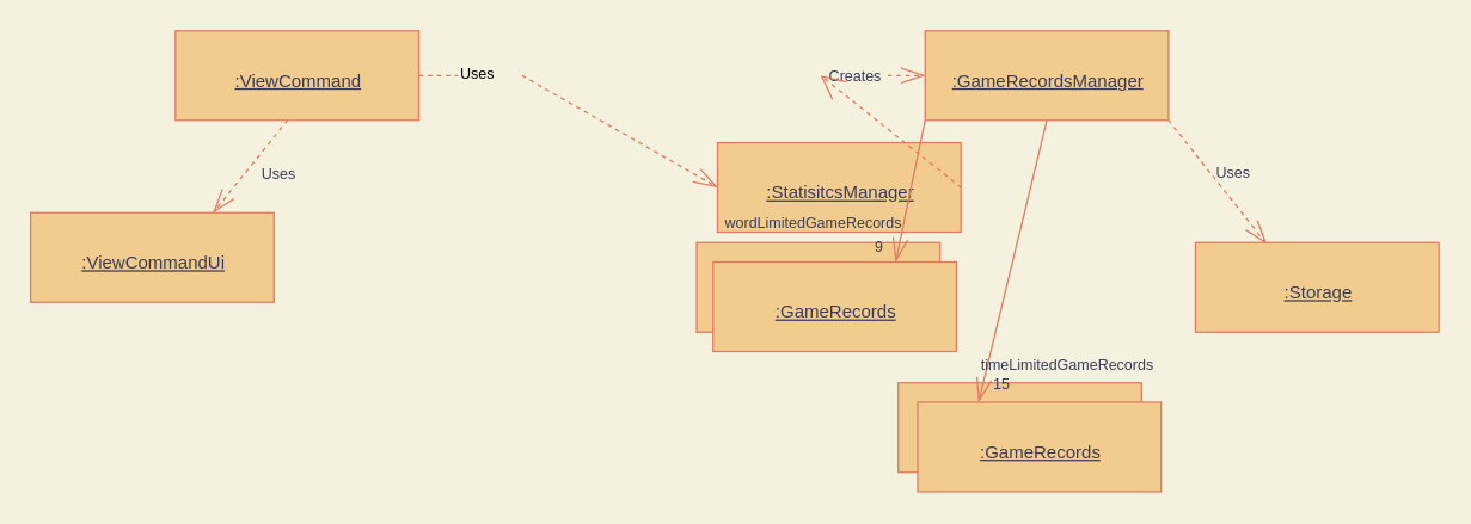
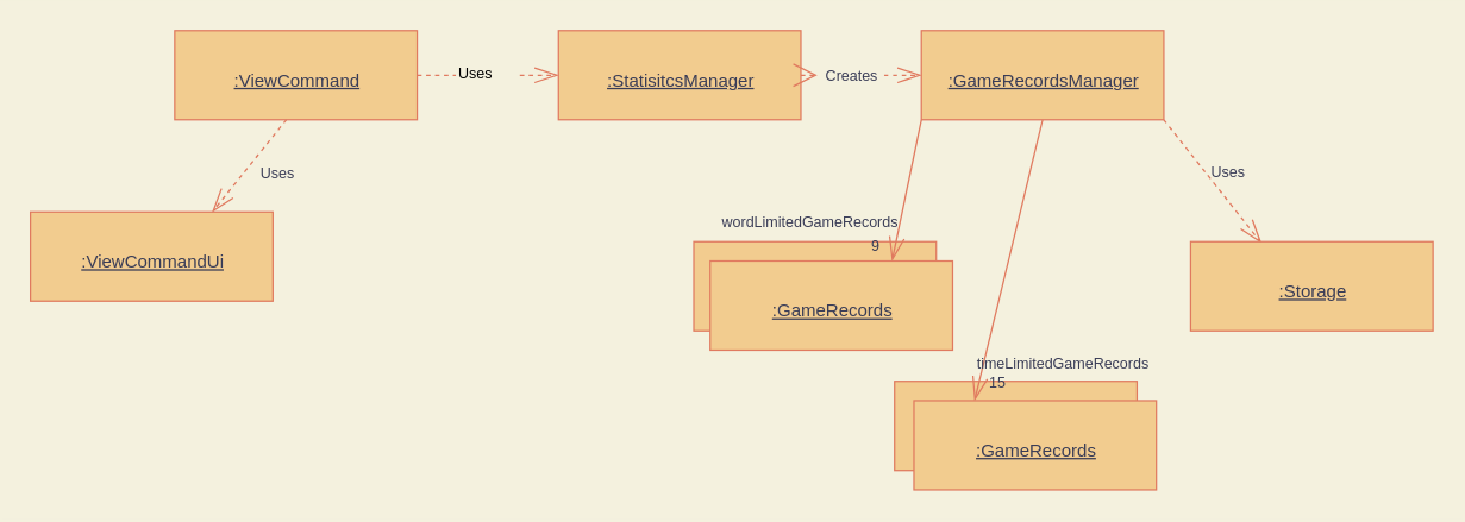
  <mxCell id="0" />
  <mxCell id="1" parent="0" />
  <mxCell id="2" style="edgeStyle=none;rounded=0;sketch=0;hachureGap=4;orthogonalLoop=1;jettySize=auto;html=1;exitX=1;exitY=0.5;exitDx=0;exitDy=0;fontFamily=Architects Daughter;fontSource=https%3A%2F%2Ffonts.googleapis.com%2Fcss%3Ffamily%3DArchitects%2BDaughter;fontSize=16;endArrow=openThin;startSize=14;endSize=14;targetPerimeterSpacing=8;entryX=0;entryY=0.5;entryDx=0;entryDy=0;endFill=0;strokeColor=#E07A5F;fontColor=#393C56;dashed=1;startArrow=none;startFill=0;labelBackgroundColor=#F4F1DE;" edge="1" parent="1" source="22" target="4"><mxGeometry relative="1" as="geometry"><mxPoint x="306" y="50" as="sourcePoint" /></mxGeometry></mxCell>
  <mxCell id="3" style="edgeStyle=none;curved=1;rounded=1;sketch=0;hachureGap=4;orthogonalLoop=1;jettySize=auto;html=1;exitX=1;exitY=0.5;exitDx=0;exitDy=0;entryX=0;entryY=0.5;entryDx=0;entryDy=0;dashed=1;fontFamily=Helvetica;fontSize=10;fontColor=#393C56;startArrow=none;startFill=0;endArrow=openThin;endFill=0;startSize=14;endSize=14;targetPerimeterSpacing=8;strokeColor=#E07A5F;fillColor=#F2CC8F;labelBackgroundColor=#F4F1DE;" edge="1" parent="1" source="20" target="7"><mxGeometry relative="1" as="geometry" /></mxCell>
- <mxCell id="4" value="&lt;font face=&quot;Helvetica&quot; style=&quot;font-size: 12px&quot;&gt;&lt;u&gt;:StatisitcsManager&lt;/u&gt;&lt;/font&gt;" style="html=1;sketch=0;hachureGap=4;pointerEvents=0;fontFamily=Architects Daughter;fontSource=https%3A%2F%2Ffonts.googleapis.com%2Fcss%3Ffamily%3DArchitects%2BDaughter;fontSize=20;fillColor=#F2CC8F;strokeColor=#E07A5F;fontColor=#393C56;" vertex="1" parent="1"><mxGeometry x="480" y="95" width="163" height="60" as="geometry" /></mxCell>
+ <mxCell id="4" value="&lt;font face=&quot;Helvetica&quot; style=&quot;font-size: 12px&quot;&gt;&lt;u&gt;:StatisitcsManager&lt;/u&gt;&lt;/font&gt;" style="html=1;sketch=0;hachureGap=4;pointerEvents=0;fontFamily=Architects Daughter;fontSource=https%3A%2F%2Ffonts.googleapis.com%2Fcss%3Ffamily%3DArchitects%2BDaughter;fontSize=20;fillColor=#F2CC8F;strokeColor=#E07A5F;fontColor=#393C56;" vertex="1" parent="1"><mxGeometry x="375" y="20" width="163" height="60" as="geometry" /></mxCell>
  <mxCell id="5" value="&lt;font face=&quot;Helvetica&quot; style=&quot;font-size: 12px&quot;&gt;&lt;u&gt;:ViewCommand&lt;/u&gt;&lt;/font&gt;" style="html=1;sketch=0;hachureGap=4;pointerEvents=0;fontFamily=Architects Daughter;fontSource=https%3A%2F%2Ffonts.googleapis.com%2Fcss%3Ffamily%3DArchitects%2BDaughter;fontSize=20;fillColor=#F2CC8F;strokeColor=#E07A5F;fontColor=#393C56;" vertex="1" parent="1"><mxGeometry x="117" y="20" width="163" height="60" as="geometry" /></mxCell>
  <mxCell id="6" value="" style="edgeStyle=none;curved=1;rounded=1;sketch=0;hachureGap=4;orthogonalLoop=1;jettySize=auto;html=1;entryX=0.292;entryY=0.015;entryDx=0;entryDy=0;entryPerimeter=0;dashed=1;fontFamily=Helvetica;fontSize=12;fontColor=#393C56;startArrow=none;startFill=0;endArrow=openThin;endFill=0;startSize=14;endSize=14;sourcePerimeterSpacing=8;targetPerimeterSpacing=8;strokeColor=#E07A5F;fillColor=#F2CC8F;exitX=1;exitY=1;exitDx=0;exitDy=0;labelBackgroundColor=#F4F1DE;" edge="1" parent="1" source="7" target="18"><mxGeometry x="0.122" y="4" relative="1" as="geometry"><mxPoint as="offset" /></mxGeometry></mxCell>
  <mxCell id="7" value="&lt;font face=&quot;Helvetica&quot; style=&quot;font-size: 12px&quot;&gt;&lt;u&gt;:GameRecordsManager&lt;/u&gt;&lt;/font&gt;" style="html=1;sketch=0;hachureGap=4;pointerEvents=0;fontFamily=Architects Daughter;fontSource=https%3A%2F%2Ffonts.googleapis.com%2Fcss%3Ffamily%3DArchitects%2BDaughter;fontSize=20;fillColor=#F2CC8F;strokeColor=#E07A5F;fontColor=#393C56;" vertex="1" parent="1"><mxGeometry x="619" y="20" width="163" height="60" as="geometry" /></mxCell>
  <mxCell id="8" value="" style="html=1;sketch=0;hachureGap=4;pointerEvents=0;fontFamily=Architects Daughter;fontSource=https%3A%2F%2Ffonts.googleapis.com%2Fcss%3Ffamily%3DArchitects%2BDaughter;fontSize=20;fillColor=#F2CC8F;strokeColor=#E07A5F;fontColor=#393C56;" vertex="1" parent="1"><mxGeometry x="466" y="162" width="163" height="60" as="geometry" /></mxCell>
  <mxCell id="9" value="&lt;font face=&quot;Helvetica&quot; style=&quot;font-size: 12px&quot;&gt;&lt;u&gt;:GameRecords&lt;/u&gt;&lt;/font&gt;" style="html=1;sketch=0;hachureGap=4;pointerEvents=0;fontFamily=Architects Daughter;fontSource=https%3A%2F%2Ffonts.googleapis.com%2Fcss%3Ffamily%3DArchitects%2BDaughter;fontSize=20;fillColor=#F2CC8F;strokeColor=#E07A5F;fontColor=#393C56;" vertex="1" parent="1"><mxGeometry x="477" y="175" width="163" height="60" as="geometry" /></mxCell>
  <mxCell id="10" style="edgeStyle=none;rounded=0;sketch=0;hachureGap=4;orthogonalLoop=1;jettySize=auto;html=1;exitX=0.75;exitY=0;exitDx=0;exitDy=0;fontFamily=Architects Daughter;fontSource=https%3A%2F%2Ffonts.googleapis.com%2Fcss%3Ffamily%3DArchitects%2BDaughter;fontSize=16;endArrow=none;startSize=14;endSize=14;sourcePerimeterSpacing=8;targetPerimeterSpacing=8;endFill=0;strokeColor=#E07A5F;fontColor=#393C56;entryX=0;entryY=1;entryDx=0;entryDy=0;startArrow=openThin;startFill=0;labelBackgroundColor=#F4F1DE;" edge="1" parent="1" source="9"><mxGeometry relative="1" as="geometry"><mxPoint x="579" y="175" as="sourcePoint" /><mxPoint x="619" y="80" as="targetPoint" /></mxGeometry></mxCell>
  <mxCell id="11" value="wordLimitedGameRecords" style="edgeLabel;html=1;align=center;verticalAlign=middle;resizable=0;points=[];fontSize=10;fontFamily=Helvetica;fontColor=#393C56;labelBackgroundColor=none;" vertex="1" connectable="0" parent="10"><mxGeometry x="0.187" y="2" relative="1" as="geometry"><mxPoint x="-66" y="31" as="offset" /></mxGeometry></mxCell>
  <mxCell id="12" value="9" style="edgeLabel;html=1;align=center;verticalAlign=middle;resizable=0;points=[];fontSize=10;fontFamily=Helvetica;fontColor=#393C56;labelBackgroundColor=none;" vertex="1" connectable="0" parent="10"><mxGeometry x="-0.134" y="1" relative="1" as="geometry"><mxPoint x="-19" y="31" as="offset" /></mxGeometry></mxCell>
  <mxCell id="13" value="" style="html=1;sketch=0;hachureGap=4;pointerEvents=0;fontFamily=Architects Daughter;fontSource=https%3A%2F%2Ffonts.googleapis.com%2Fcss%3Ffamily%3DArchitects%2BDaughter;fontSize=20;fillColor=#F2CC8F;strokeColor=#E07A5F;fontColor=#393C56;" vertex="1" parent="1"><mxGeometry x="601" y="256" width="163" height="60" as="geometry" /></mxCell>
  <mxCell id="14" style="edgeStyle=none;rounded=0;sketch=0;hachureGap=4;orthogonalLoop=1;jettySize=auto;html=1;exitX=0.25;exitY=0;exitDx=0;exitDy=0;fontFamily=Architects Daughter;fontSource=https%3A%2F%2Ffonts.googleapis.com%2Fcss%3Ffamily%3DArchitects%2BDaughter;fontSize=16;endArrow=none;startSize=14;endSize=14;sourcePerimeterSpacing=8;targetPerimeterSpacing=8;endFill=0;strokeColor=#E07A5F;fontColor=#393C56;entryX=0.5;entryY=1;entryDx=0;entryDy=0;startArrow=openThin;startFill=0;labelBackgroundColor=#F4F1DE;" edge="1" parent="1" source="17" target="7"><mxGeometry relative="1" as="geometry"><mxPoint x="716" y="172" as="sourcePoint" /><mxPoint x="736.75" y="80" as="targetPoint" /></mxGeometry></mxCell>
  <mxCell id="15" value="&lt;font style=&quot;font-size: 10px&quot;&gt;timeLimitedGameRecords&lt;/font&gt;" style="edgeLabel;html=1;align=center;verticalAlign=middle;resizable=0;points=[];fontSize=12;fontFamily=Helvetica;fontColor=#393C56;labelBackgroundColor=none;" vertex="1" connectable="0" parent="14"><mxGeometry x="-0.042" relative="1" as="geometry"><mxPoint x="37" y="65" as="offset" /></mxGeometry></mxCell>
  <mxCell id="16" value="&lt;font style=&quot;font-size: 10px&quot;&gt;15&lt;/font&gt;" style="edgeLabel;html=1;align=center;verticalAlign=middle;resizable=0;points=[];fontSize=12;fontFamily=Helvetica;fontColor=#393C56;labelBackgroundColor=none;" vertex="1" connectable="0" parent="14"><mxGeometry x="-0.139" y="-1" relative="1" as="geometry"><mxPoint x="-6" y="69" as="offset" /></mxGeometry></mxCell>
  <mxCell id="17" value="&lt;font face=&quot;Helvetica&quot; style=&quot;font-size: 12px&quot;&gt;&lt;u&gt;:GameRecords&lt;/u&gt;&lt;/font&gt;" style="html=1;sketch=0;hachureGap=4;pointerEvents=0;fontFamily=Architects Daughter;fontSource=https%3A%2F%2Ffonts.googleapis.com%2Fcss%3Ffamily%3DArchitects%2BDaughter;fontSize=20;fillColor=#F2CC8F;strokeColor=#E07A5F;fontColor=#393C56;" vertex="1" parent="1"><mxGeometry x="614" y="269" width="163" height="60" as="geometry" /></mxCell>
  <mxCell id="18" value="&lt;font face=&quot;Helvetica&quot; style=&quot;font-size: 12px&quot;&gt;&lt;u&gt;:Storage&lt;/u&gt;&lt;/font&gt;" style="html=1;sketch=0;hachureGap=4;pointerEvents=0;fontFamily=Architects Daughter;fontSource=https%3A%2F%2Ffonts.googleapis.com%2Fcss%3Ffamily%3DArchitects%2BDaughter;fontSize=20;fillColor=#F2CC8F;strokeColor=#E07A5F;fontColor=#393C56;" vertex="1" parent="1"><mxGeometry x="800" y="162" width="163" height="60" as="geometry" /></mxCell>
  <mxCell id="19" value="Uses" style="edgeLabel;html=1;align=center;verticalAlign=middle;resizable=0;points=[];fontSize=10;fontFamily=Helvetica;fontColor=#393C56;labelBackgroundColor=none;" vertex="1" connectable="0" parent="1"><mxGeometry x="850.003" y="107.005" as="geometry"><mxPoint x="-26" y="7" as="offset" /></mxGeometry></mxCell>
  <mxCell id="20" value="Creates" style="text;html=1;align=center;verticalAlign=middle;resizable=0;points=[];autosize=1;strokeColor=none;fillColor=none;rounded=0;labelBackgroundColor=none;sketch=1;hachureGap=4;pointerEvents=0;fontFamily=Helvetica;fontSize=10;fontColor=#393C56;" vertex="1" parent="1"><mxGeometry x="549" y="42" width="45" height="16" as="geometry" /></mxCell>
  <mxCell id="21" value="" style="edgeStyle=none;curved=1;rounded=1;sketch=0;hachureGap=4;orthogonalLoop=1;jettySize=auto;html=1;exitX=1;exitY=0.5;exitDx=0;exitDy=0;entryX=0;entryY=0.5;entryDx=0;entryDy=0;dashed=1;fontFamily=Helvetica;fontSize=10;fontColor=#393C56;startArrow=none;startFill=0;endArrow=open;endFill=0;startSize=14;endSize=14;sourcePerimeterSpacing=8;strokeColor=#E07A5F;fillColor=#F2CC8F;labelBackgroundColor=#F4F1DE;" edge="1" parent="1" source="4" target="20"><mxGeometry relative="1" as="geometry"><mxPoint x="538" y="50" as="sourcePoint" /><mxPoint x="619" y="50" as="targetPoint" /></mxGeometry></mxCell>
  <mxCell id="22" value="&lt;span style=&quot;color: rgb(0 , 0 , 0) ; font-family: &amp;#34;helvetica&amp;#34; ; font-size: 10px ; font-style: normal ; font-weight: 400 ; letter-spacing: normal ; text-align: center ; text-indent: 0px ; text-transform: none ; word-spacing: 0px ; display: inline ; float: none&quot;&gt;Uses&lt;/span&gt;" style="text;whiteSpace=wrap;html=1;fontSize=10;fontFamily=Helvetica;fontColor=#393C56;" vertex="1" parent="1"><mxGeometry x="305.996" y="36.998" width="43" height="26" as="geometry" /></mxCell>
  <mxCell id="23" value="" style="edgeStyle=none;rounded=0;sketch=0;hachureGap=4;orthogonalLoop=1;jettySize=auto;html=1;exitX=1;exitY=0.5;exitDx=0;exitDy=0;fontFamily=Architects Daughter;fontSource=https%3A%2F%2Ffonts.googleapis.com%2Fcss%3Ffamily%3DArchitects%2BDaughter;fontSize=16;endArrow=none;startSize=14;endSize=14;sourcePerimeterSpacing=8;entryX=0;entryY=0.5;entryDx=0;entryDy=0;endFill=0;strokeColor=#E07A5F;fontColor=#393C56;dashed=1;startArrow=none;startFill=0;labelBackgroundColor=#F4F1DE;" edge="1" parent="1" source="5" target="22"><mxGeometry relative="1" as="geometry"><mxPoint x="306" y="50" as="sourcePoint" /><mxPoint x="375" y="50" as="targetPoint" /></mxGeometry></mxCell>
  <mxCell id="24" value="&lt;font face=&quot;Helvetica&quot; style=&quot;font-size: 12px&quot;&gt;&lt;u&gt;:ViewCommandUi&lt;/u&gt;&lt;/font&gt;" style="html=1;sketch=0;hachureGap=4;pointerEvents=0;fontFamily=Architects Daughter;fontSource=https%3A%2F%2Ffonts.googleapis.com%2Fcss%3Ffamily%3DArchitects%2BDaughter;fontSize=20;fillColor=#F2CC8F;strokeColor=#E07A5F;fontColor=#393C56;" vertex="1" parent="1"><mxGeometry x="20" y="142" width="163" height="60" as="geometry" /></mxCell>
  <mxCell id="25" value="" style="edgeStyle=none;curved=1;rounded=1;sketch=0;hachureGap=4;orthogonalLoop=1;jettySize=auto;html=1;entryX=0.75;entryY=0;entryDx=0;entryDy=0;dashed=1;fontFamily=Helvetica;fontSize=12;fontColor=#393C56;startArrow=none;startFill=0;endArrow=openThin;endFill=0;startSize=14;endSize=14;sourcePerimeterSpacing=8;targetPerimeterSpacing=8;strokeColor=#E07A5F;fillColor=#F2CC8F;exitX=1;exitY=1;exitDx=0;exitDy=0;labelBackgroundColor=#F4F1DE;" edge="1" parent="1" target="24"><mxGeometry x="0.122" y="4" relative="1" as="geometry"><mxPoint as="offset" /><mxPoint x="192" y="80" as="sourcePoint" /><mxPoint x="257.596" y="162.9" as="targetPoint" /></mxGeometry></mxCell>
  <mxCell id="26" value="&lt;font face=&quot;Helvetica&quot;&gt;&lt;span style=&quot;font-size: 10px&quot;&gt;Uses&lt;/span&gt;&lt;/font&gt;" style="text;html=1;align=center;verticalAlign=middle;resizable=0;points=[];autosize=1;strokeColor=none;fillColor=none;rounded=0;sketch=1;hachureGap=4;pointerEvents=0;fontFamily=Architects Daughter;fontSource=https%3A%2F%2Ffonts.googleapis.com%2Fcss%3Ffamily%3DArchitects%2BDaughter;fontSize=20;fontColor=#393C56;" vertex="1" parent="1"><mxGeometry x="169" y="96" width="33" height="32" as="geometry" /></mxCell>
